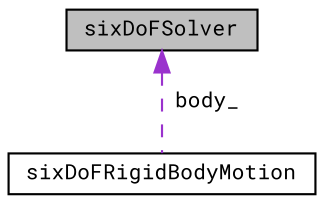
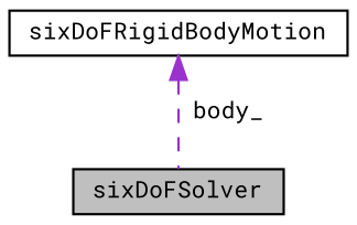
  digraph {
    fontname="Roboto Mono"
    node [color=black fontname="Roboto Mono" fontsize=10 shape=record]
    n1 [fillcolor=grey75 fontcolor=black height=0.2 label=sixDoFSolver style=filled width=0.4]
    n2 [height=0.2 label=sixDoFRigidBodyMotion width=0.4]
-   n1 -> n2 [color=darkorchid3 dir=back fontname="Roboto Mono" fontsize=10 label=" body_" labelfontname=Helvetica labelfontsize=10 style=dashed]
+   n2 -> n1 [color=darkorchid3 dir=back fontname="Roboto Mono" fontsize=10 label=" body_" labelfontname=Helvetica labelfontsize=10 style=dashed]
  }
